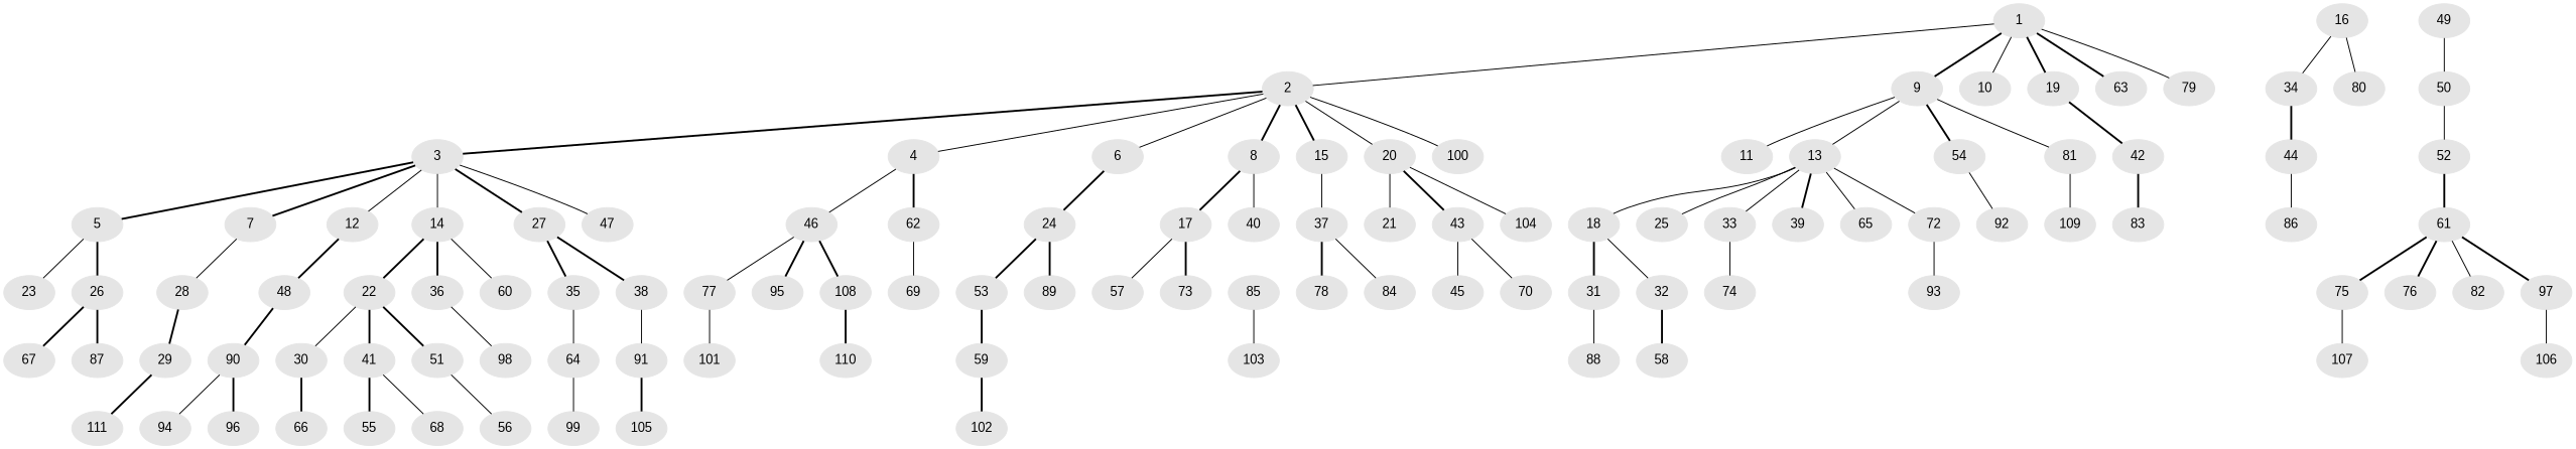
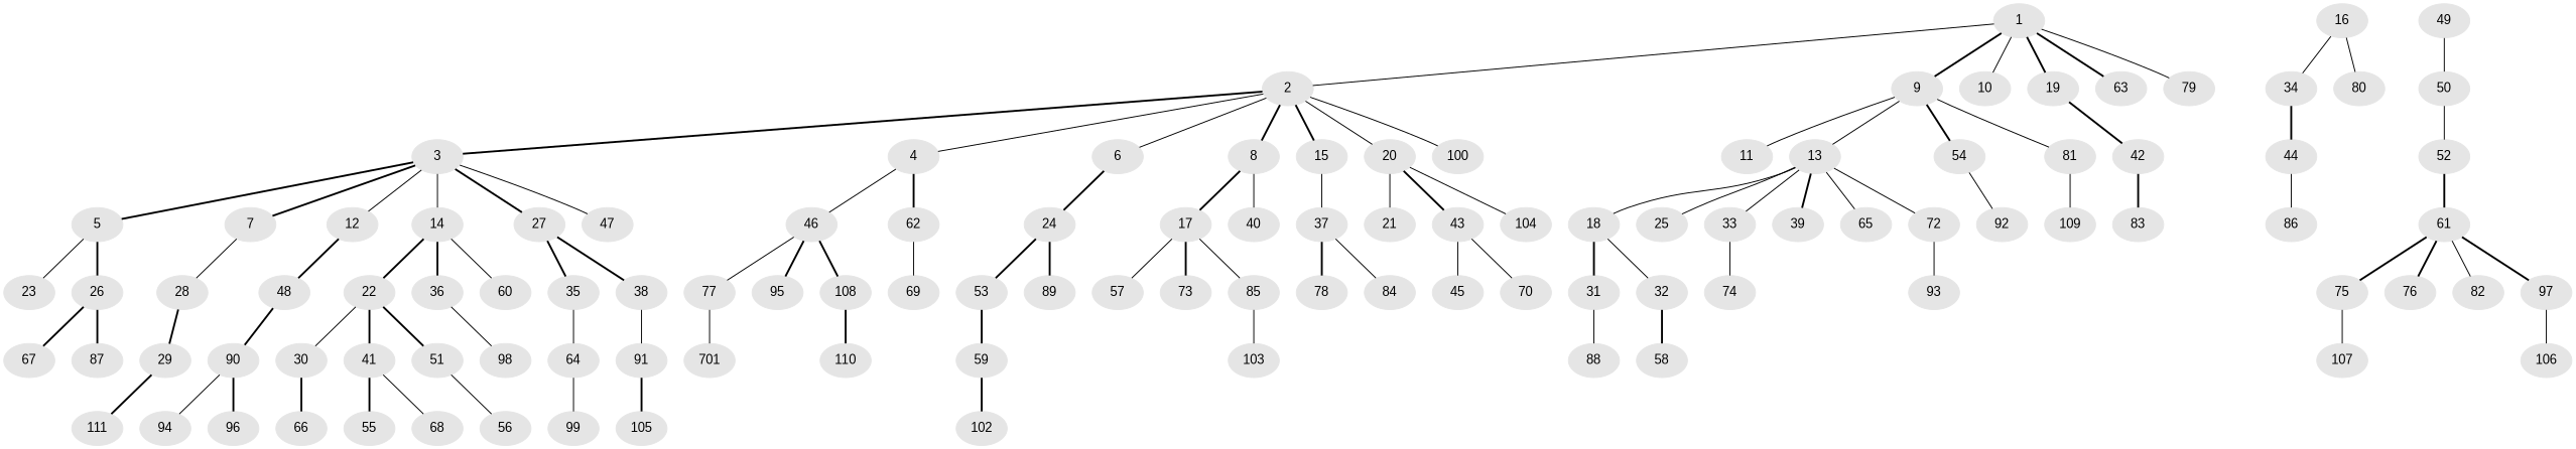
  graph {
    fontname="Liberation Sans"
    node [color=gray90 fontname="Liberation Sans" style=filled]
    edge [fontname="Liberation Sans" style=solid]
    1
    2
    9
    10
    19
    63
    79
    3
    4
    6
    8
    15
    20
    100
    11
    13
    54
    81
    42
    5
    7
    12
    14
    27
    47
    46
    62
    24
    17
    40
    37
    21
    43
    104
    23
    26
    28
    48
    22
    36
    60
    35
    38
    77
    95
    108
    69
    67
    87
    53
    89
    29
    57
    73
    85
    18
    25
    33
    39
    65
    72
    92
    109
    16
    34
    80
    90
    31
    32
    74
    93
    30
    41
    51
    98
    78
    84
    44
    103
    88
    58
    83
    45
    70
    66
    55
    68
    56
    59
    64
    91
    111
    86
    99
    49
    50
    105
-   101
+   101 [label=701]
    110
    94
    96
    52
    61
    75
    76
    82
    97
    102
    107
    106
    1 -- 2
    1 -- 9 [style=bold]
    1 -- 10
    1 -- 19 [style=bold]
    1 -- 63 [style=bold]
    1 -- 79
    2 -- 3 [style=bold]
    2 -- 4
    2 -- 6
    2 -- 8 [style=bold]
    2 -- 15 [style=bold]
    2 -- 20
    2 -- 100
    9 -- 11
    9 -- 13
    9 -- 54 [style=bold]
    9 -- 81
    19 -- 42 [style=bold]
    3 -- 5 [style=bold]
    3 -- 7 [style=bold]
    3 -- 12
    3 -- 14
    3 -- 27 [style=bold]
    3 -- 47
    4 -- 46
    4 -- 62 [style=bold]
    6 -- 24 [style=bold]
    8 -- 17 [style=bold]
    8 -- 40
    15 -- 37
    20 -- 21
    20 -- 43 [style=bold]
    20 -- 104
    13 -- 18
    13 -- 25
    13 -- 33
    13 -- 39 [style=bold]
    13 -- 65
    13 -- 72
    54 -- 92
    81 -- 109
    42 -- 83 [style=bold]
    5 -- 23
    5 -- 26 [style=bold]
    7 -- 28
    12 -- 48 [style=bold]
    14 -- 22 [style=bold]
    14 -- 36 [style=bold]
    14 -- 60
    27 -- 35 [style=bold]
    27 -- 38 [style=bold]
    46 -- 77
    46 -- 95 [style=bold]
    46 -- 108 [style=bold]
    62 -- 69
    24 -- 53 [style=bold]
    24 -- 89 [style=bold]
    17 -- 57
    17 -- 73 [style=bold]
+   17 -- 85
    37 -- 78 [style=bold]
    37 -- 84
    43 -- 45
    43 -- 70
    26 -- 67 [style=bold]
    26 -- 87 [style=bold]
    28 -- 29 [style=bold]
    48 -- 90 [style=bold]
    22 -- 30
    22 -- 41 [style=bold]
    22 -- 51 [style=bold]
    36 -- 98
    35 -- 64
    38 -- 91
    77 -- 101
    108 -- 110 [style=bold]
    53 -- 59 [style=bold]
    29 -- 111 [style=bold]
    85 -- 103
    18 -- 31 [style=bold]
    18 -- 32
    33 -- 74
    72 -- 93
    16 -- 34
    16 -- 80
    34 -- 44 [style=bold]
    90 -- 94
    90 -- 96 [style=bold]
    31 -- 88
    32 -- 58 [style=bold]
    30 -- 66 [style=bold]
    41 -- 55 [style=bold]
    41 -- 68
    51 -- 56
    44 -- 86
    59 -- 102 [style=bold]
    64 -- 99
    91 -- 105 [style=bold]
    49 -- 50
    50 -- 52
    52 -- 61 [style=bold]
    61 -- 75 [style=bold]
    61 -- 76 [style=bold]
    61 -- 82
    61 -- 97 [style=bold]
    75 -- 107
    97 -- 106
  }
